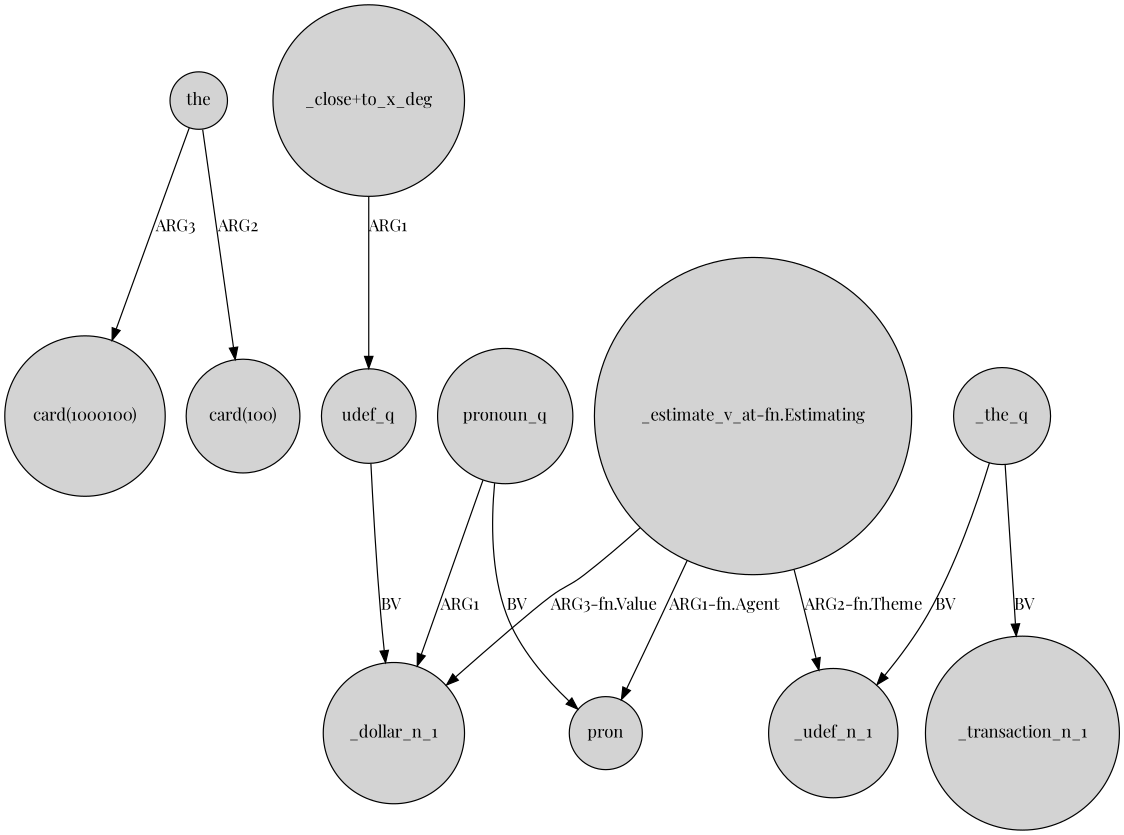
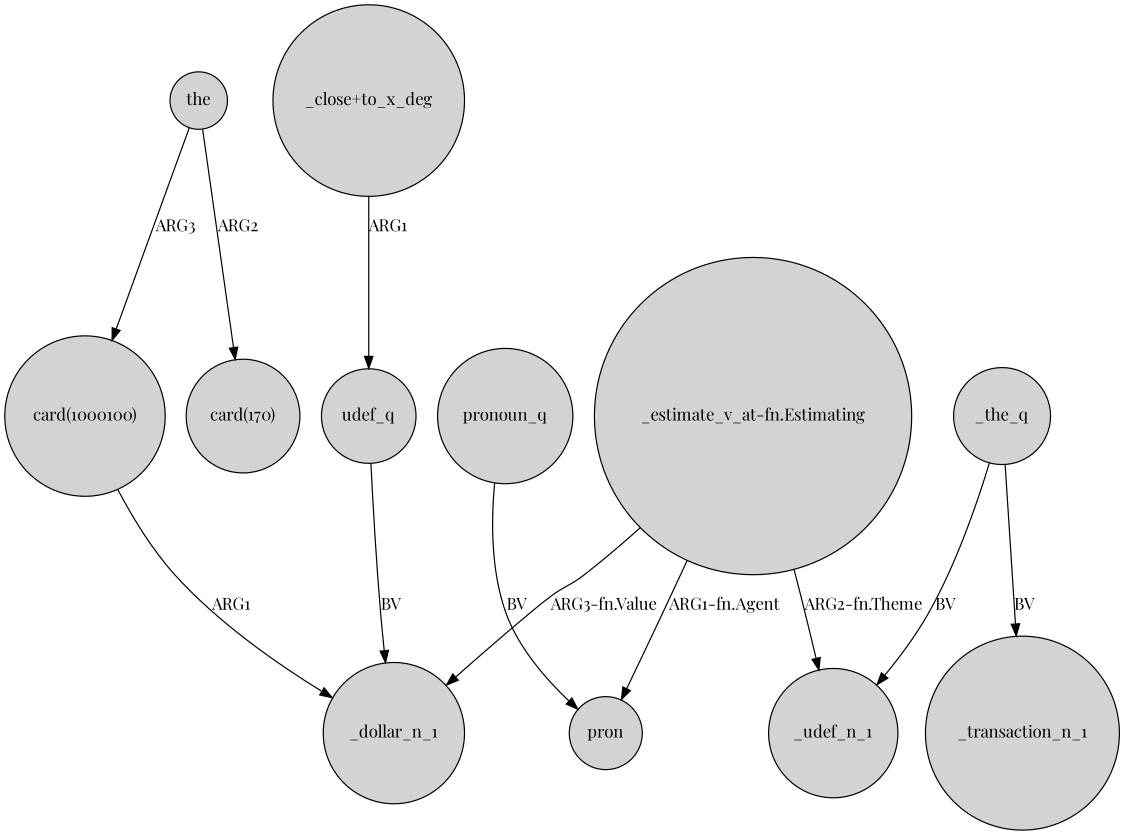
  digraph {
    fontname="Playfair Display"
    node [fontname="Playfair Display" shape=circle style=filled]
    edge [fontname="Playfair Display"]
    "_close+to_x_deg"
    udef_q
    _dollar_n_1
    n4 [label=_udef_n_1]
    n5 [label="card(1000100)"]
    "_estimate_v_at-fn.Estimating"
    pron
    n8 [label=the]
-   "card(100)"
+   "card(100)" [label="card(170)"]
    pronoun_q
    _the_q
    _transaction_n_1
    "_close+to_x_deg" -> udef_q [label=ARG1]
    udef_q -> _dollar_n_1 [label=BV]
-   pronoun_q -> _dollar_n_1 [label=ARG1]
+   n5 -> _dollar_n_1 [label=ARG1]
    "_estimate_v_at-fn.Estimating" -> _dollar_n_1 [label="ARG3-fn.Value"]
    "_estimate_v_at-fn.Estimating" -> n4 [label="ARG2-fn.Theme"]
    "_estimate_v_at-fn.Estimating" -> pron [label="ARG1-fn.Agent"]
    n8 -> n5 [label=ARG3]
    n8 -> "card(100)" [label=ARG2]
    pronoun_q -> pron [label=BV]
    _the_q -> n4 [label=BV]
    _the_q -> _transaction_n_1 [label=BV]
  }
